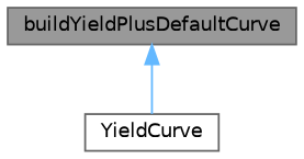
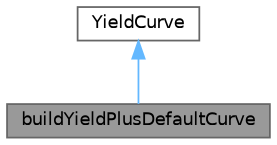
  digraph {
    rankdir=TB
    node [fontname=Helvetica fontsize=10 shape=box style=filled]
    n1 [color=gray40 fillcolor=grey60 fontcolor=black height=0.2 label=buildYieldPlusDefaultCurve width=0.4]
    n2 [color=grey40 fillcolor=white height=0.2 label=YieldCurve width=0.4]
-   n1 -> n2 [color=steelblue1 dir=back fontname=Helvetica fontsize=10 labelfontname=Helvetica labelfontsize=10 style=solid]
+   n2 -> n1 [color=steelblue1 dir=back fontname=Helvetica fontsize=10 labelfontname=Helvetica labelfontsize=10 style=solid]
  }
